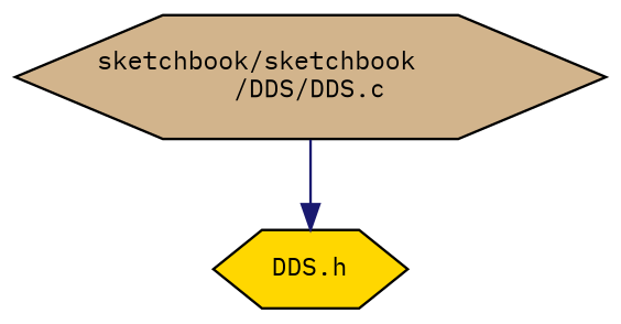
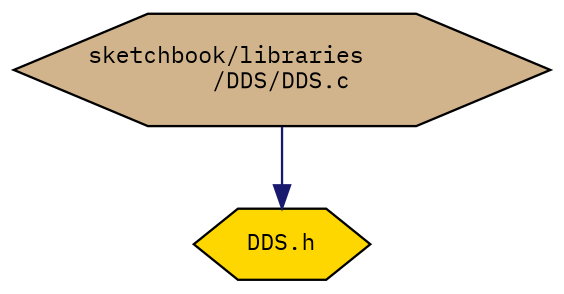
  digraph {
    fontname="IBM Plex Mono"
    node [color=black fontname="IBM Plex Mono" fontsize=10 shape=hexagon style=filled]
-   n1 [fillcolor=tan fontcolor=black height=0.2 label="sketchbook/sketchbook\l/DDS/DDS.c" width=0.4]
+   n1 [fillcolor=tan fontcolor=black height=0.2 label="sketchbook/libraries\l/DDS/DDS.c" width=0.4]
    n2 [fillcolor=gold height=0.2 label="DDS.h" width=0.4]
    n1 -> n2 [color=midnightblue fontname="IBM Plex Mono" fontsize=10 labelfontname=Helvetica labelfontsize=10 style=solid]
  }
